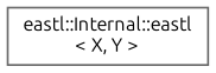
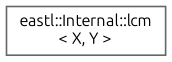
  digraph {
    rankdir=TB
    fontname=Ubuntu
-   n1 [color=grey40 fillcolor=white fontname=Ubuntu fontsize=10 height=0.2 label="eastl::Internal::eastl\l\< X, Y \>" shape=box style=filled width=0.4]
+   n1 [color=grey40 fillcolor=white fontname=Ubuntu fontsize=10 height=0.2 label="eastl::Internal::lcm\l\< X, Y \>" shape=box style=filled width=0.4]
  }
